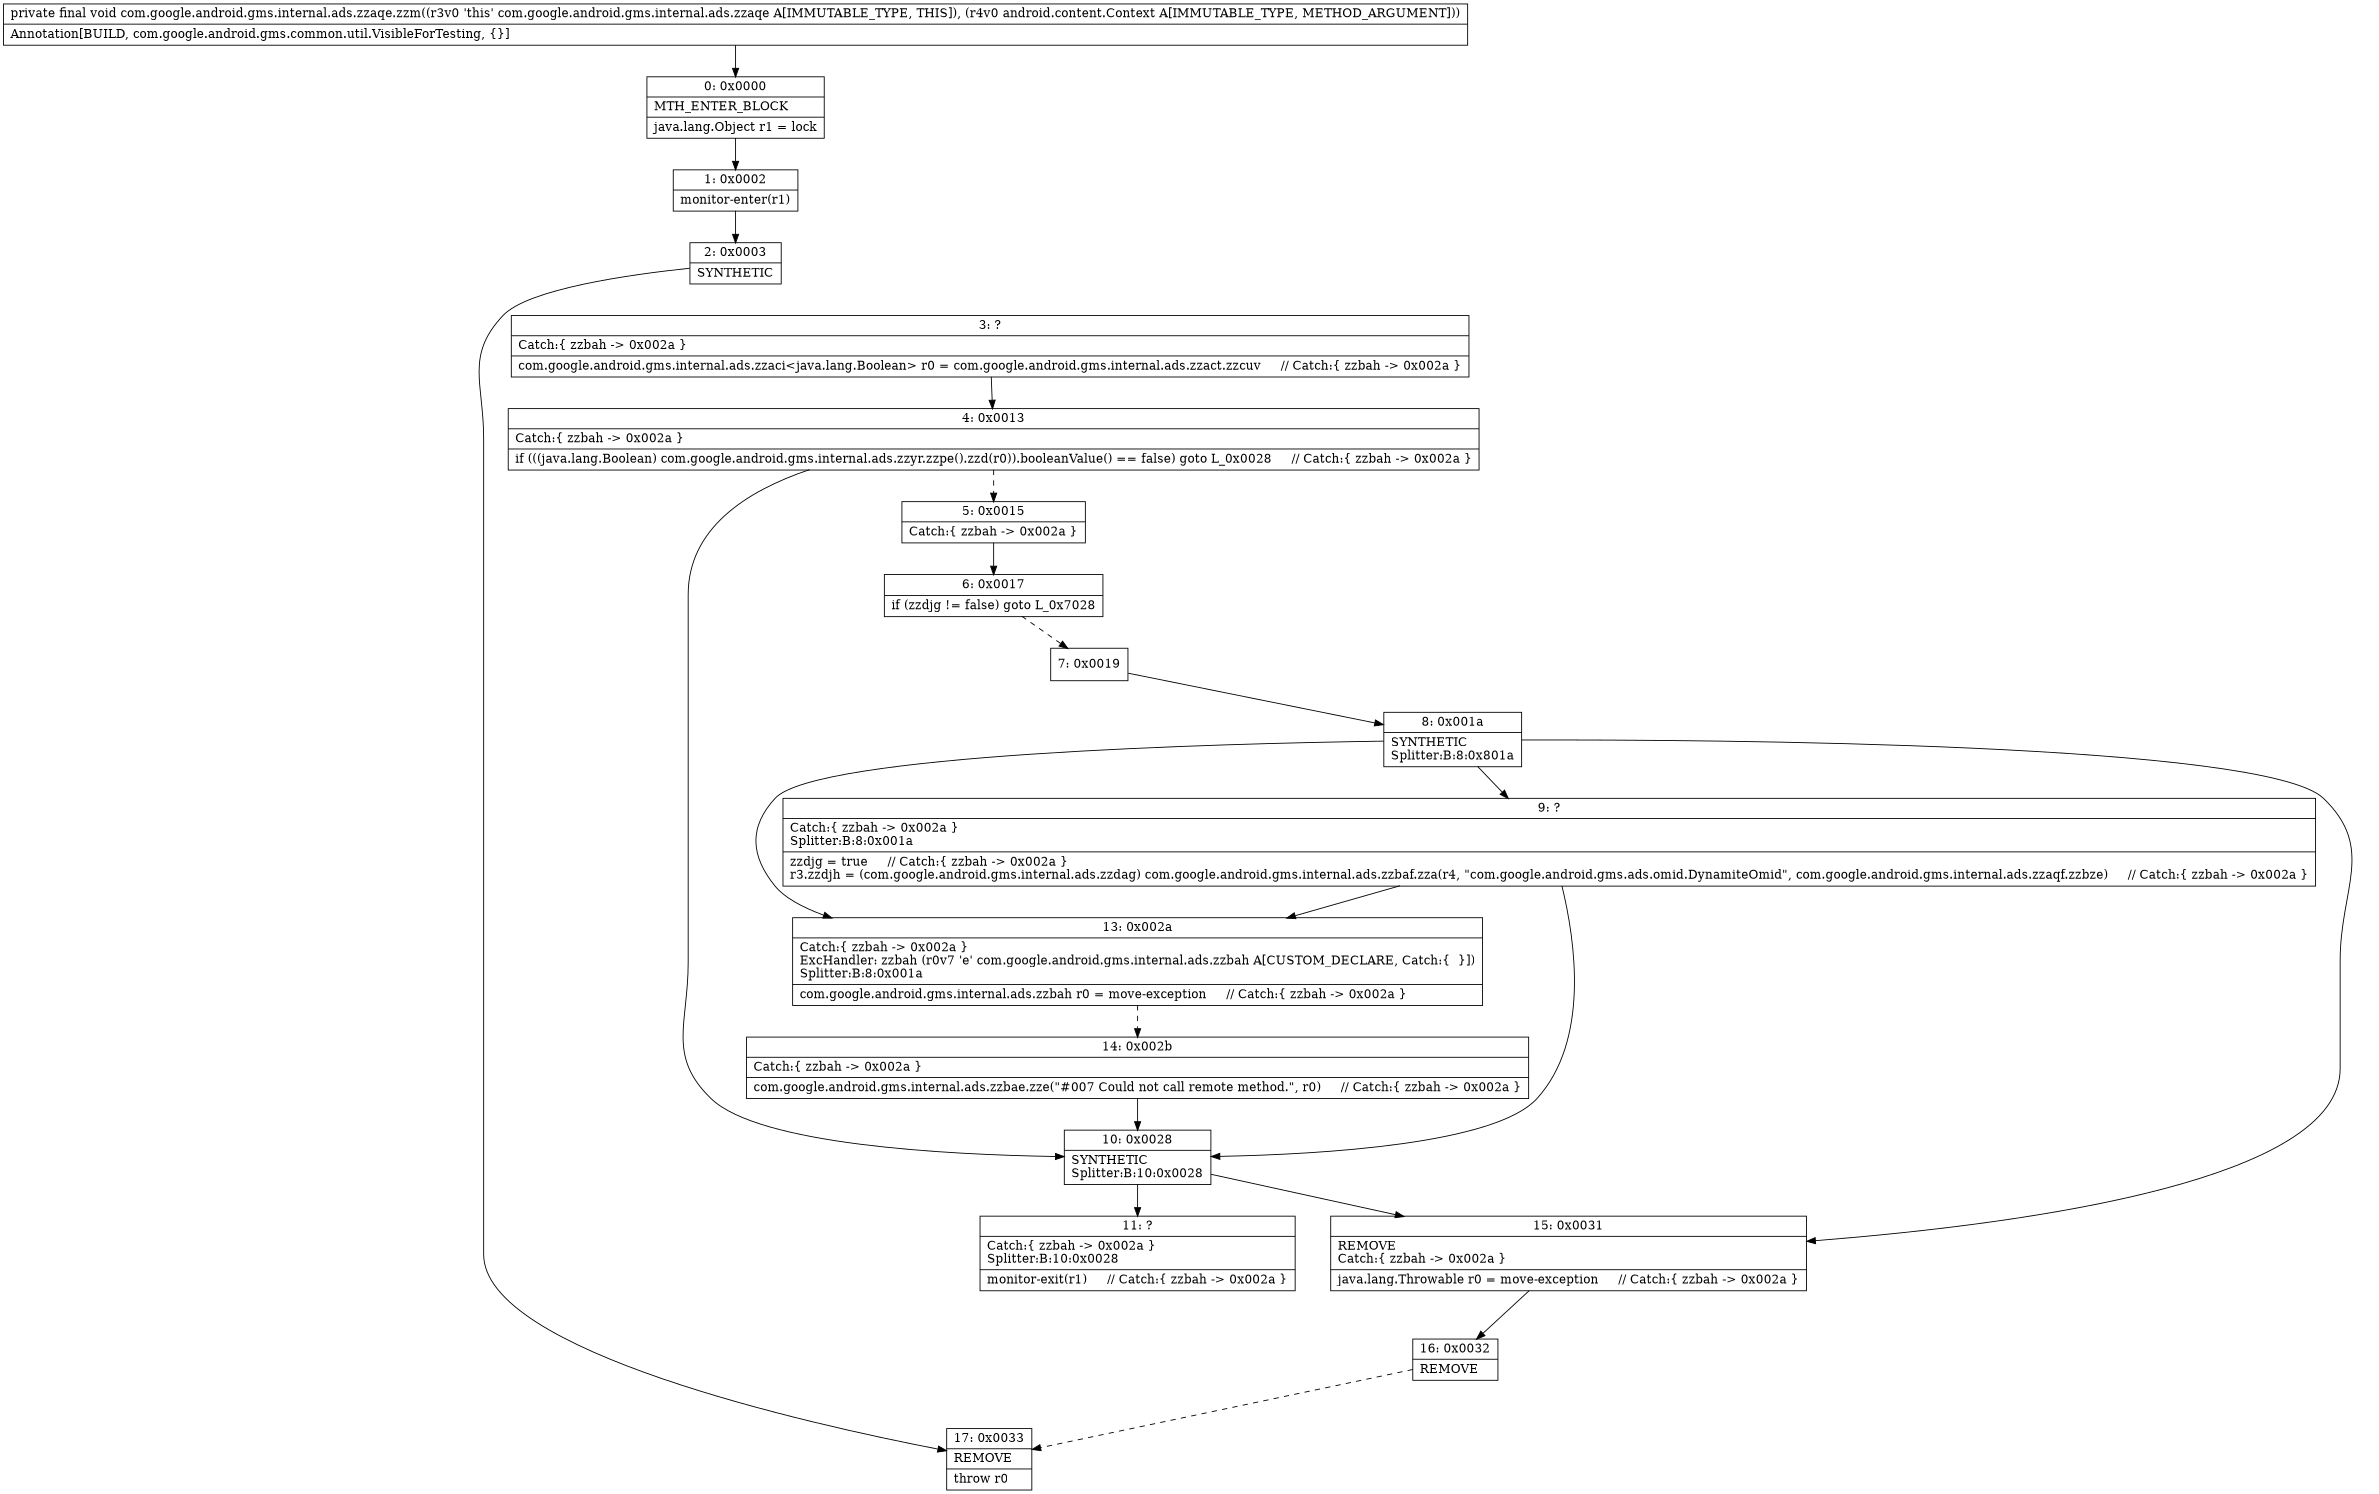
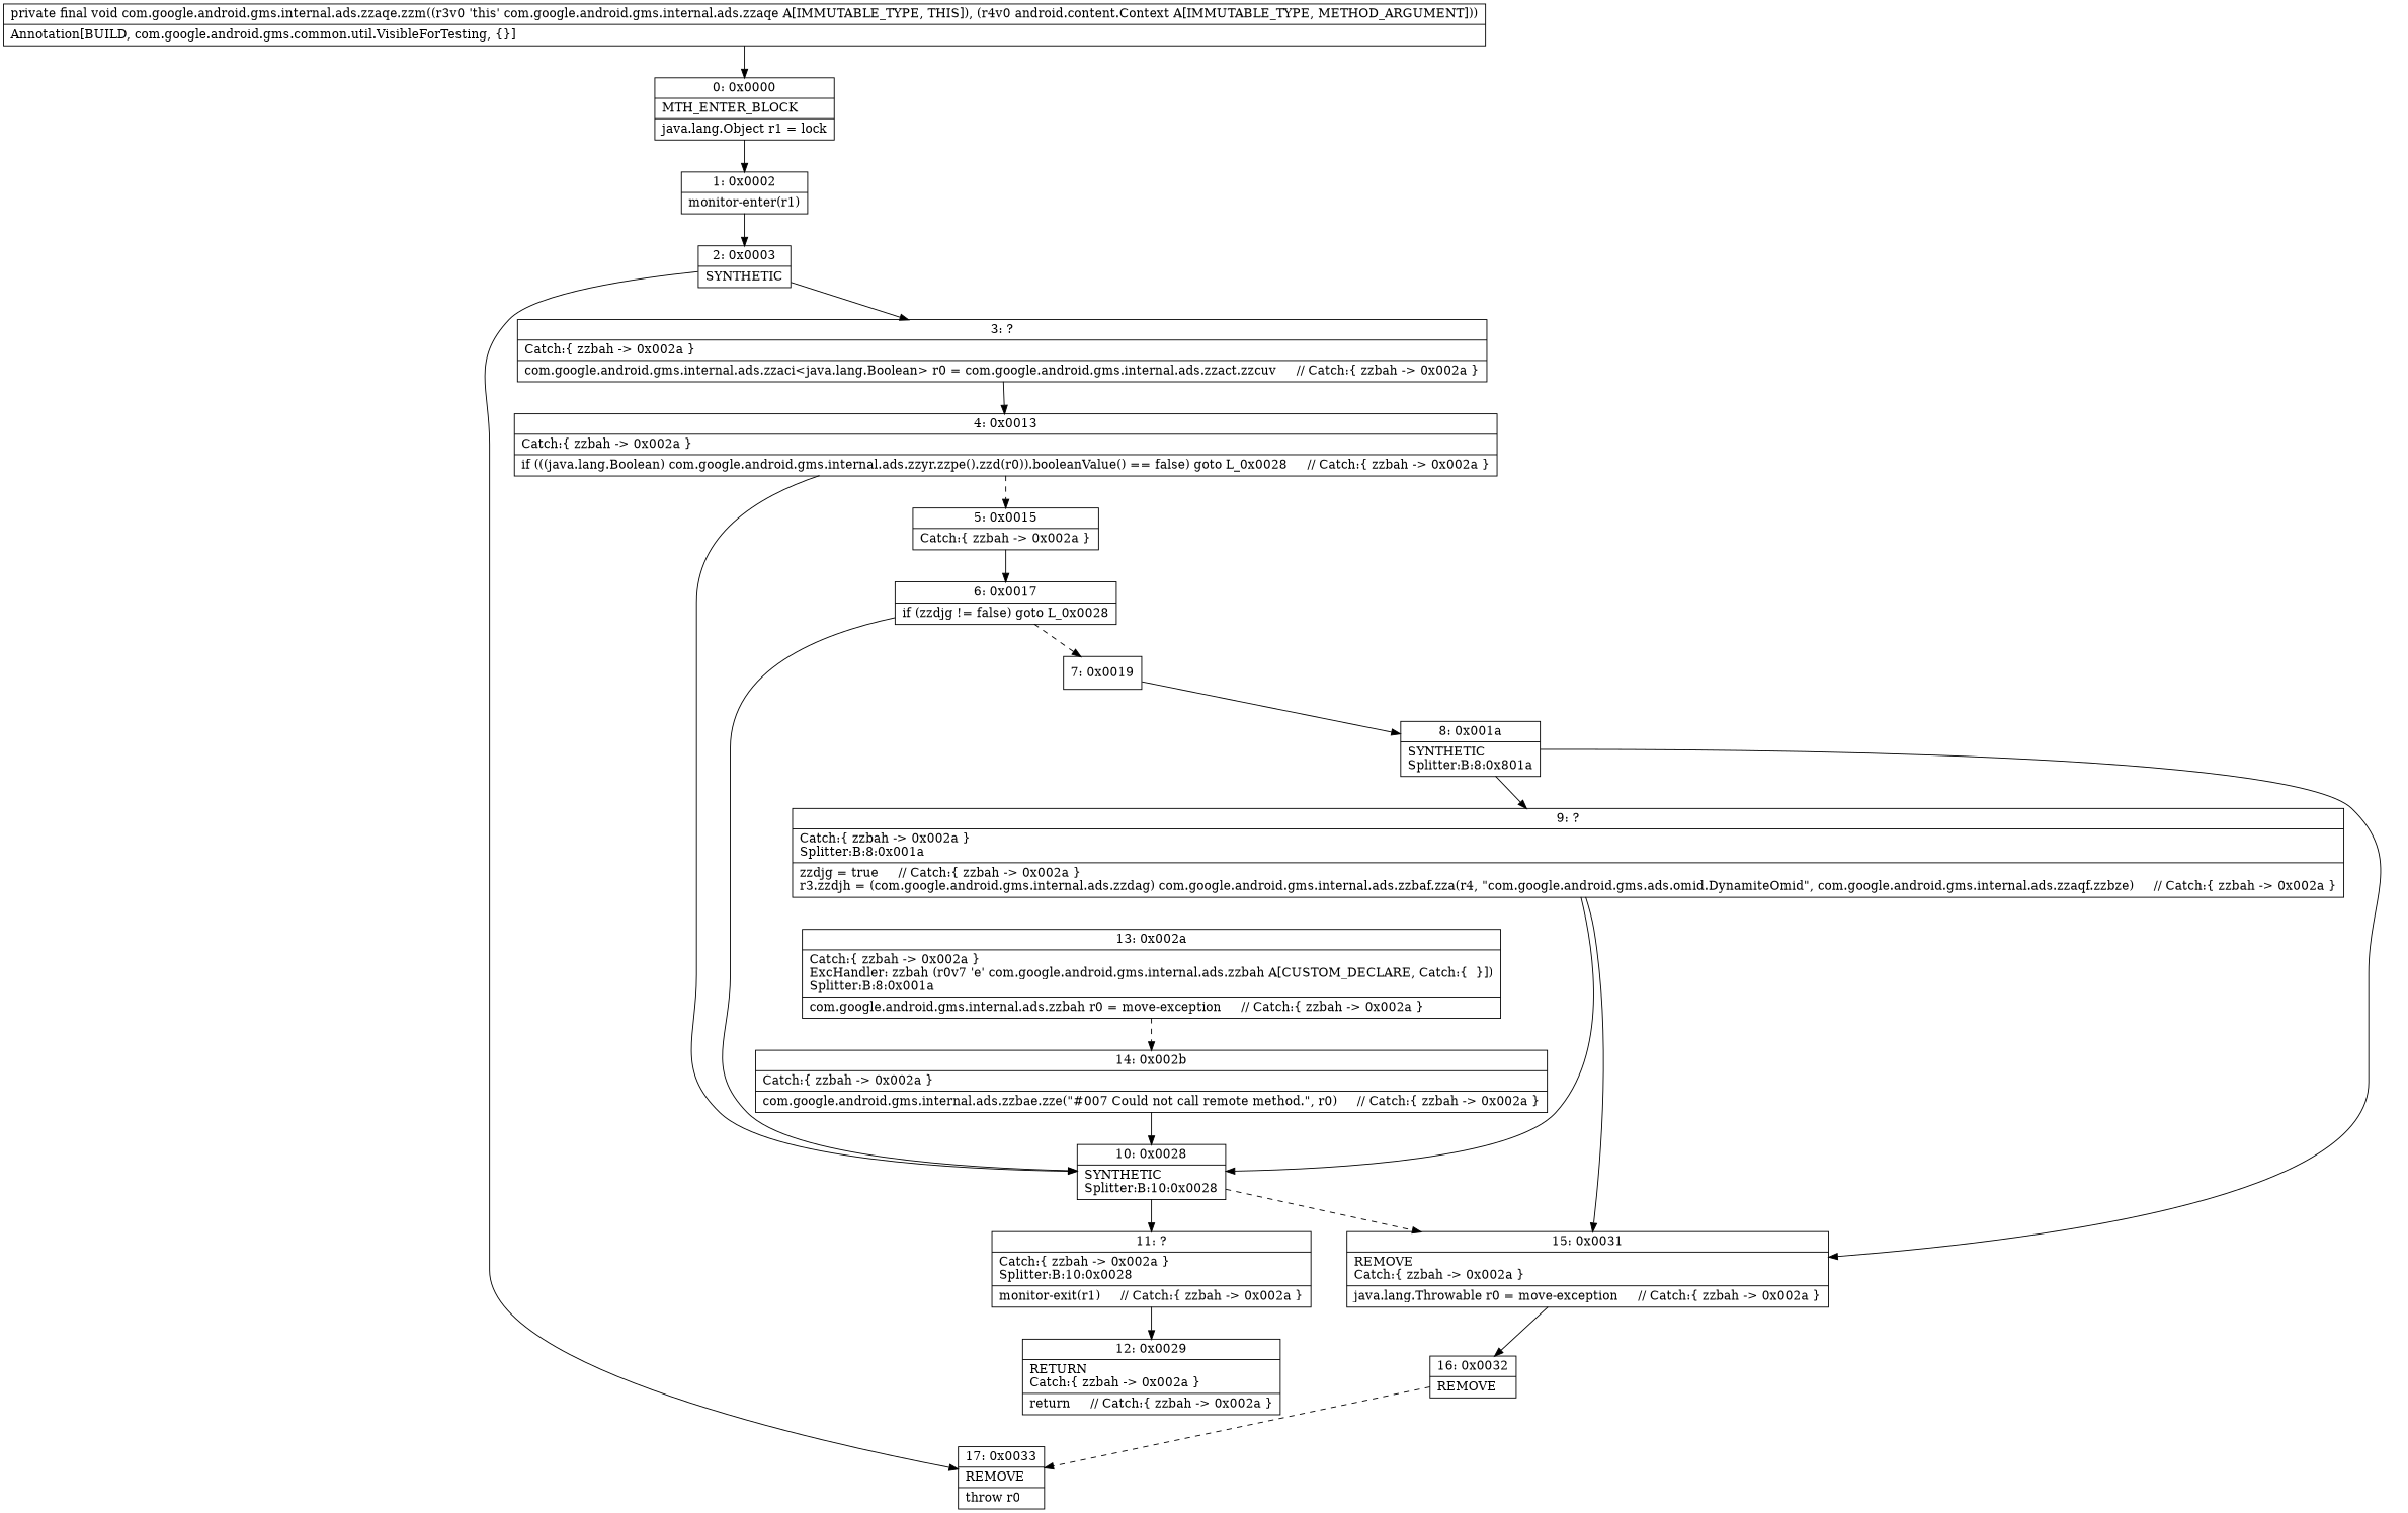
  digraph {
    node [shape=record]
    n1 [label="{0\:\ 0x0000|MTH_ENTER_BLOCK\l|java.lang.Object r1 = lock\l}"]
    n2 [label="{1\:\ 0x0002|monitor\-enter(r1)\l}"]
    n3 [label="{2\:\ 0x0003|SYNTHETIC\l}"]
    n4 [label="{3\:\ ?|Catch:\{ zzbah \-\> 0x002a \}\l|com.google.android.gms.internal.ads.zzaci\<java.lang.Boolean\> r0 = com.google.android.gms.internal.ads.zzact.zzcuv     \/\/ Catch:\{ zzbah \-\> 0x002a \}\l}"]
    n5 [label="{17\:\ 0x0033|REMOVE\l|throw r0\l}"]
    n6 [label="{4\:\ 0x0013|Catch:\{ zzbah \-\> 0x002a \}\l|if (((java.lang.Boolean) com.google.android.gms.internal.ads.zzyr.zzpe().zzd(r0)).booleanValue() == false) goto L_0x0028     \/\/ Catch:\{ zzbah \-\> 0x002a \}\l}"]
    n7 [label="{15\:\ 0x0031|REMOVE\lCatch:\{ zzbah \-\> 0x002a \}\l|java.lang.Throwable r0 = move\-exception     \/\/ Catch:\{ zzbah \-\> 0x002a \}\l}"]
    n8 [label="{16\:\ 0x0032|REMOVE\l}"]
    n9 [label="{5\:\ 0x0015|Catch:\{ zzbah \-\> 0x002a \}\l}"]
    n10 [label="{10\:\ 0x0028|SYNTHETIC\lSplitter:B:10:0x0028\l}"]
-   n11 [label="{6\:\ 0x0017|if (zzdjg != false) goto L_0x7028\l}"]
+   n11 [label="{6\:\ 0x0017|if (zzdjg != false) goto L_0x0028\l}"]
    n12 [label="{11\:\ ?|Catch:\{ zzbah \-\> 0x002a \}\lSplitter:B:10:0x0028\l|monitor\-exit(r1)     \/\/ Catch:\{ zzbah \-\> 0x002a \}\l}"]
    n13 [label="{7\:\ 0x0019}"]
    n14 [label="{8\:\ 0x001a|SYNTHETIC\lSplitter:B:8:0x801a\l}"]
    n15 [label="{9\:\ ?|Catch:\{ zzbah \-\> 0x002a \}\lSplitter:B:8:0x001a\l|zzdjg = true     \/\/ Catch:\{ zzbah \-\> 0x002a \}\lr3.zzdjh = (com.google.android.gms.internal.ads.zzdag) com.google.android.gms.internal.ads.zzbaf.zza(r4, \"com.google.android.gms.ads.omid.DynamiteOmid\", com.google.android.gms.internal.ads.zzaqf.zzbze)     \/\/ Catch:\{ zzbah \-\> 0x002a \}\l}"]
    n16 [label="{13\:\ 0x002a|Catch:\{ zzbah \-\> 0x002a \}\lExcHandler: zzbah (r0v7 'e' com.google.android.gms.internal.ads.zzbah A[CUSTOM_DECLARE, Catch:\{  \}])\lSplitter:B:8:0x001a\l|com.google.android.gms.internal.ads.zzbah r0 = move\-exception     \/\/ Catch:\{ zzbah \-\> 0x002a \}\l}"]
    n17 [label="{14\:\ 0x002b|Catch:\{ zzbah \-\> 0x002a \}\l|com.google.android.gms.internal.ads.zzbae.zze(\"#007 Could not call remote method.\", r0)     \/\/ Catch:\{ zzbah \-\> 0x002a \}\l}"]
+   n18 [label="{12\:\ 0x0029|RETURN\lCatch:\{ zzbah \-\> 0x002a \}\l|return     \/\/ Catch:\{ zzbah \-\> 0x002a \}\l}"]
    n19 [label="{private final void com.google.android.gms.internal.ads.zzaqe.zzm((r3v0 'this' com.google.android.gms.internal.ads.zzaqe A[IMMUTABLE_TYPE, THIS]), (r4v0 android.content.Context A[IMMUTABLE_TYPE, METHOD_ARGUMENT]))  | Annotation[BUILD, com.google.android.gms.common.util.VisibleForTesting, \{\}]\l}"]
    n1 -> n2
    n2 -> n3
+   n3 -> n4
    n3 -> n5
    n4 -> n6
    n6 -> n9 [style=dashed]
    n6 -> n10
    n7 -> n8
    n8 -> n5 [style=dashed]
    n9 -> n11
-   n10 -> n7
+   n10 -> n7 [style=dashed]
    n10 -> n12
+   n11 -> n10
    n11 -> n13 [style=dashed]
+   n12 -> n18
    n13 -> n14
    n14 -> n7
    n14 -> n15
-   n14 -> n16
    n15 -> n10
-   n15 -> n16
+   n15 -> n7
    n16 -> n17 [style=dashed]
    n17 -> n10
    n19 -> n1
  }
